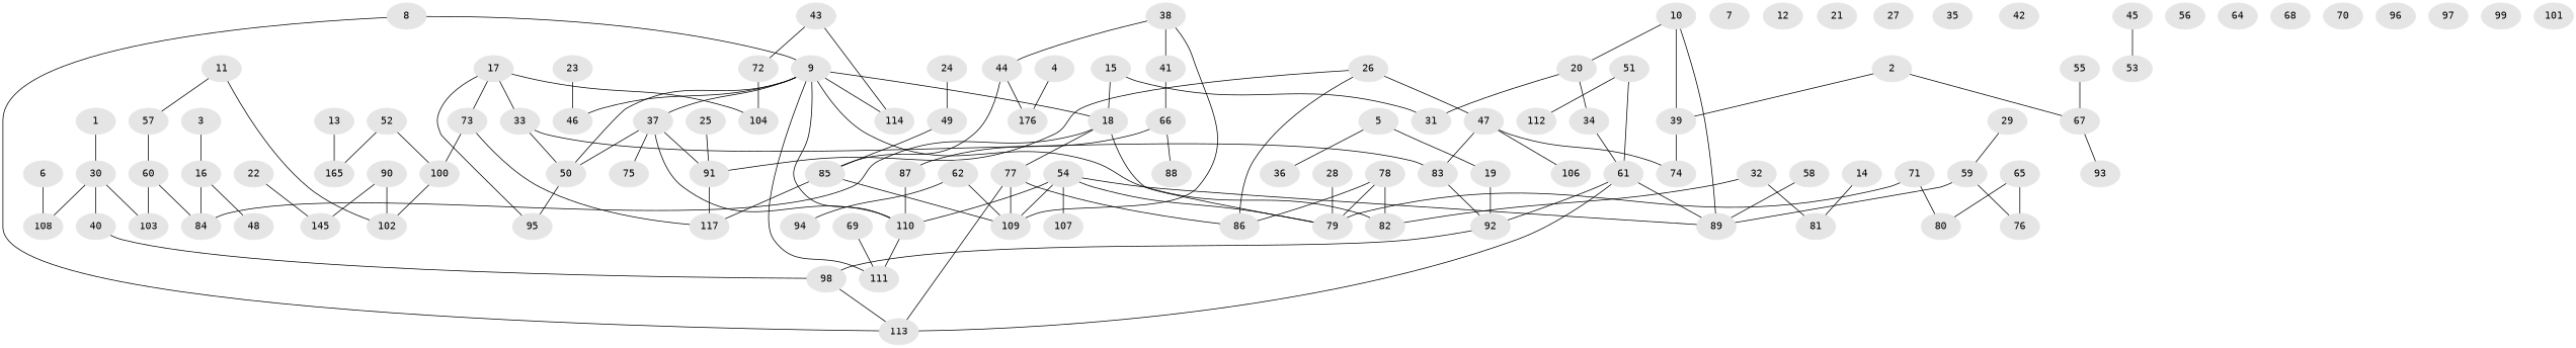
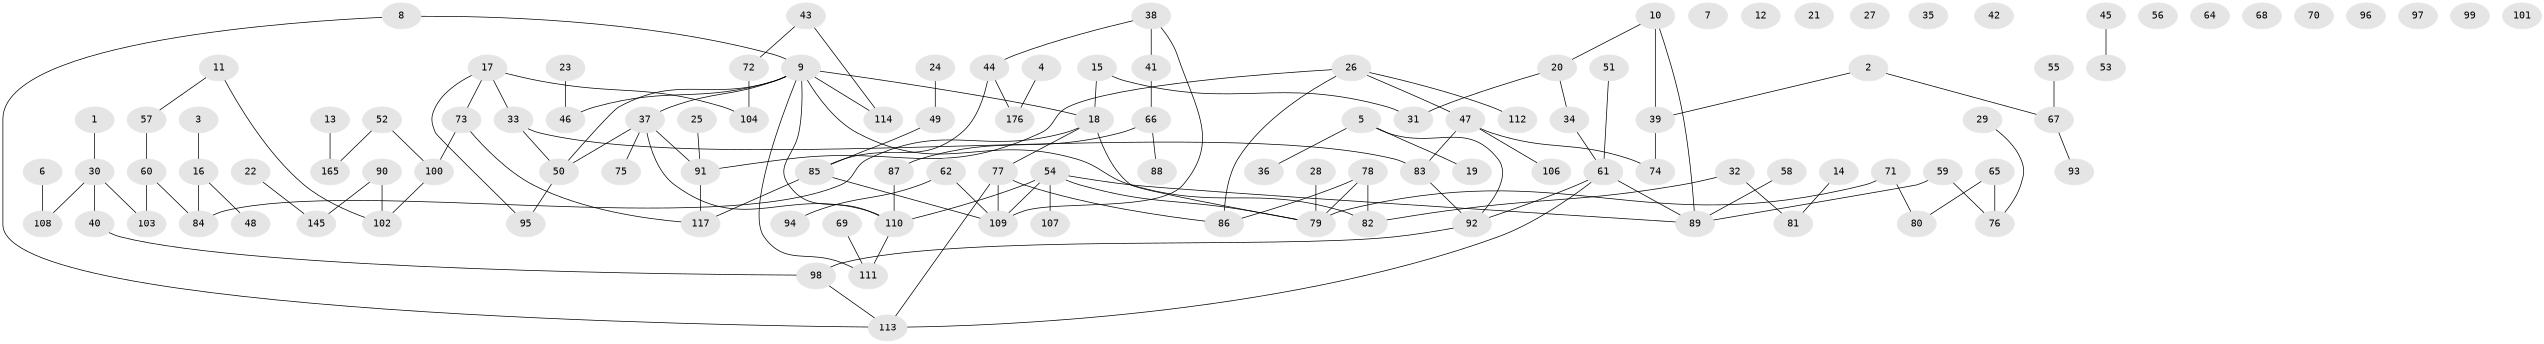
  graph {
    fontname="DejaVu Sans Mono"
    node [color=gray90 fontname="DejaVu Sans Mono" style=filled]
    edge [fontname="DejaVu Sans Mono"]
    1
    30
    108
    40
    103
    2
    39
    67
    74
    93
    3
    16
    48
    84
    n15 [label=176]
    4
    5
    19
    36
    92
    98
    6
    7
    8
    9
    113
    18
    37
    50
    82
    110
    111
    114
    46
    77
    79
    23
    91
    75
    95
    10
    20
    89
    31
    34
    11
    57
    102
    60
    12
    n51 [label=165]
    13
    14
    81
    15
    17
    33
    73
    104
    83
    100
    117
    86
    109
    61
    21
    n67 [label=145]
    22
    24
    49
    85
    25
    26
    47
    112
    106
    27
    28
    29
    76
    32
    35
    38
    41
    44
    66
    87
    88
    42
    43
    72
    45
    53
    51
    52
    54
    107
    55
    56
    58
    59
    62
    94
    64
    65
    80
    68
    69
    70
    71
    78
    90
    96
    97
    99
    101
    1 -- 30
    30 -- 108
    30 -- 40
    30 -- 103
    40 -- 98
    2 -- 39
    2 -- 67
    39 -- 74
    67 -- 93
    3 -- 16
    16 -- 48
    16 -- 84
    4 -- n15
    5 -- 19
    5 -- 36
-   19 -- 92
+   5 -- 92
    92 -- 98
    98 -- 113
    6 -- 108
    8 -- 9
    8 -- 113
    9 -- 18
    9 -- 37
    9 -- 50
    9 -- 82
    9 -- 110
    9 -- 111
    9 -- 114
    9 -- 46
    18 -- 84
    18 -- 77
    18 -- 79
    37 -- 50
    37 -- 110
    37 -- 91
    37 -- 75
    50 -- 95
    110 -- 111
    77 -- 113
    77 -- 86
    77 -- 109
    23 -- 46
    91 -- 117
    10 -- 39
    10 -- 20
    10 -- 89
    20 -- 31
    20 -- 34
    34 -- 61
    11 -- 57
    11 -- 102
    57 -- 60
    60 -- 103
    60 -- 84
    13 -- n51
    14 -- 81
    15 -- 18
    15 -- 31
    17 -- 95
    17 -- 33
    17 -- 73
    17 -- 104
    33 -- 50
    33 -- 83
    73 -- 100
    73 -- 117
    83 -- 92
    100 -- 102
    61 -- 92
    61 -- 113
    61 -- 89
    22 -- n67
    24 -- 49
    49 -- 85
    85 -- 117
    85 -- 109
    25 -- 91
    26 -- 91
    26 -- 86
    26 -- 47
-   51 -- 112
+   26 -- 112
    47 -- 74
    47 -- 83
    47 -- 106
    28 -- 79
-   29 -- 59
+   29 -- 76
    32 -- 82
    32 -- 81
    38 -- 109
    38 -- 41
    38 -- 44
    41 -- 66
    44 -- n15
    44 -- 85
    66 -- 87
    66 -- 88
    87 -- 110
    43 -- 114
    43 -- 72
    72 -- 104
    45 -- 53
    51 -- 61
    52 -- n51
    52 -- 100
    54 -- 110
    54 -- 79
    54 -- 89
    54 -- 109
    54 -- 107
    55 -- 67
    58 -- 89
    59 -- 89
    59 -- 76
    62 -- 109
    62 -- 94
    65 -- 76
    65 -- 80
    69 -- 111
    71 -- 79
    71 -- 80
    78 -- 82
    78 -- 79
    78 -- 86
    90 -- 102
    90 -- n67
  }
